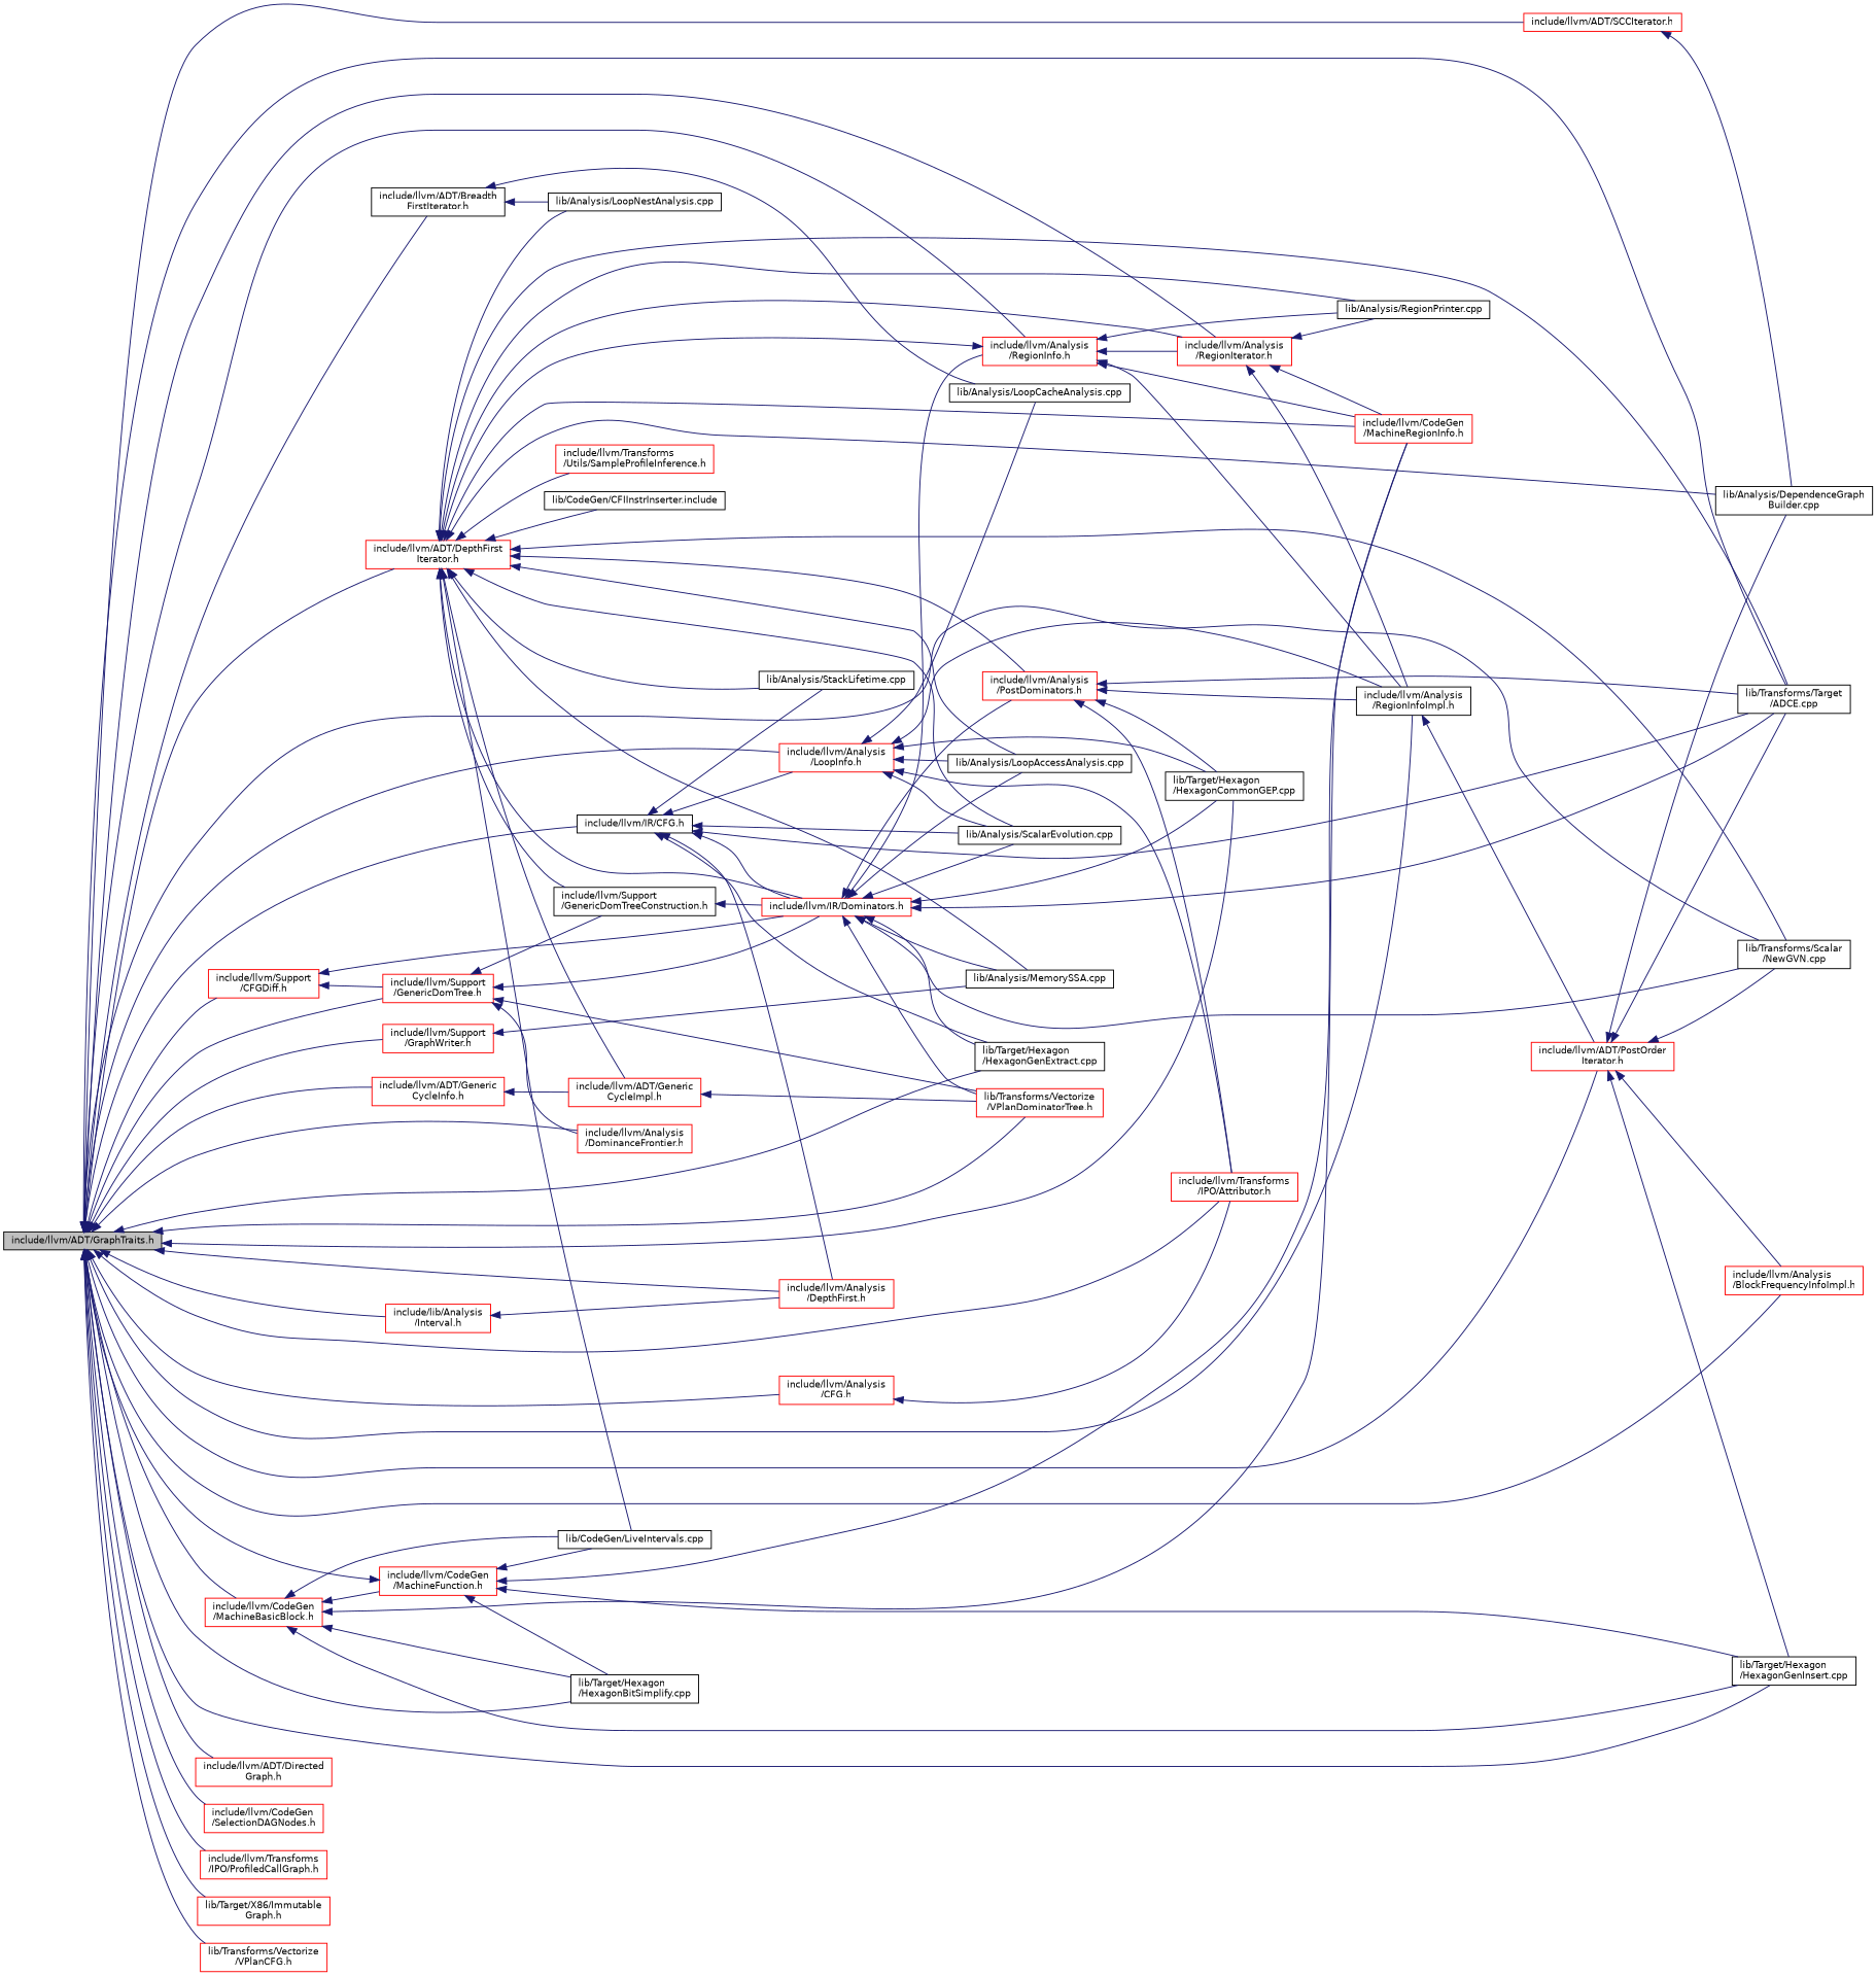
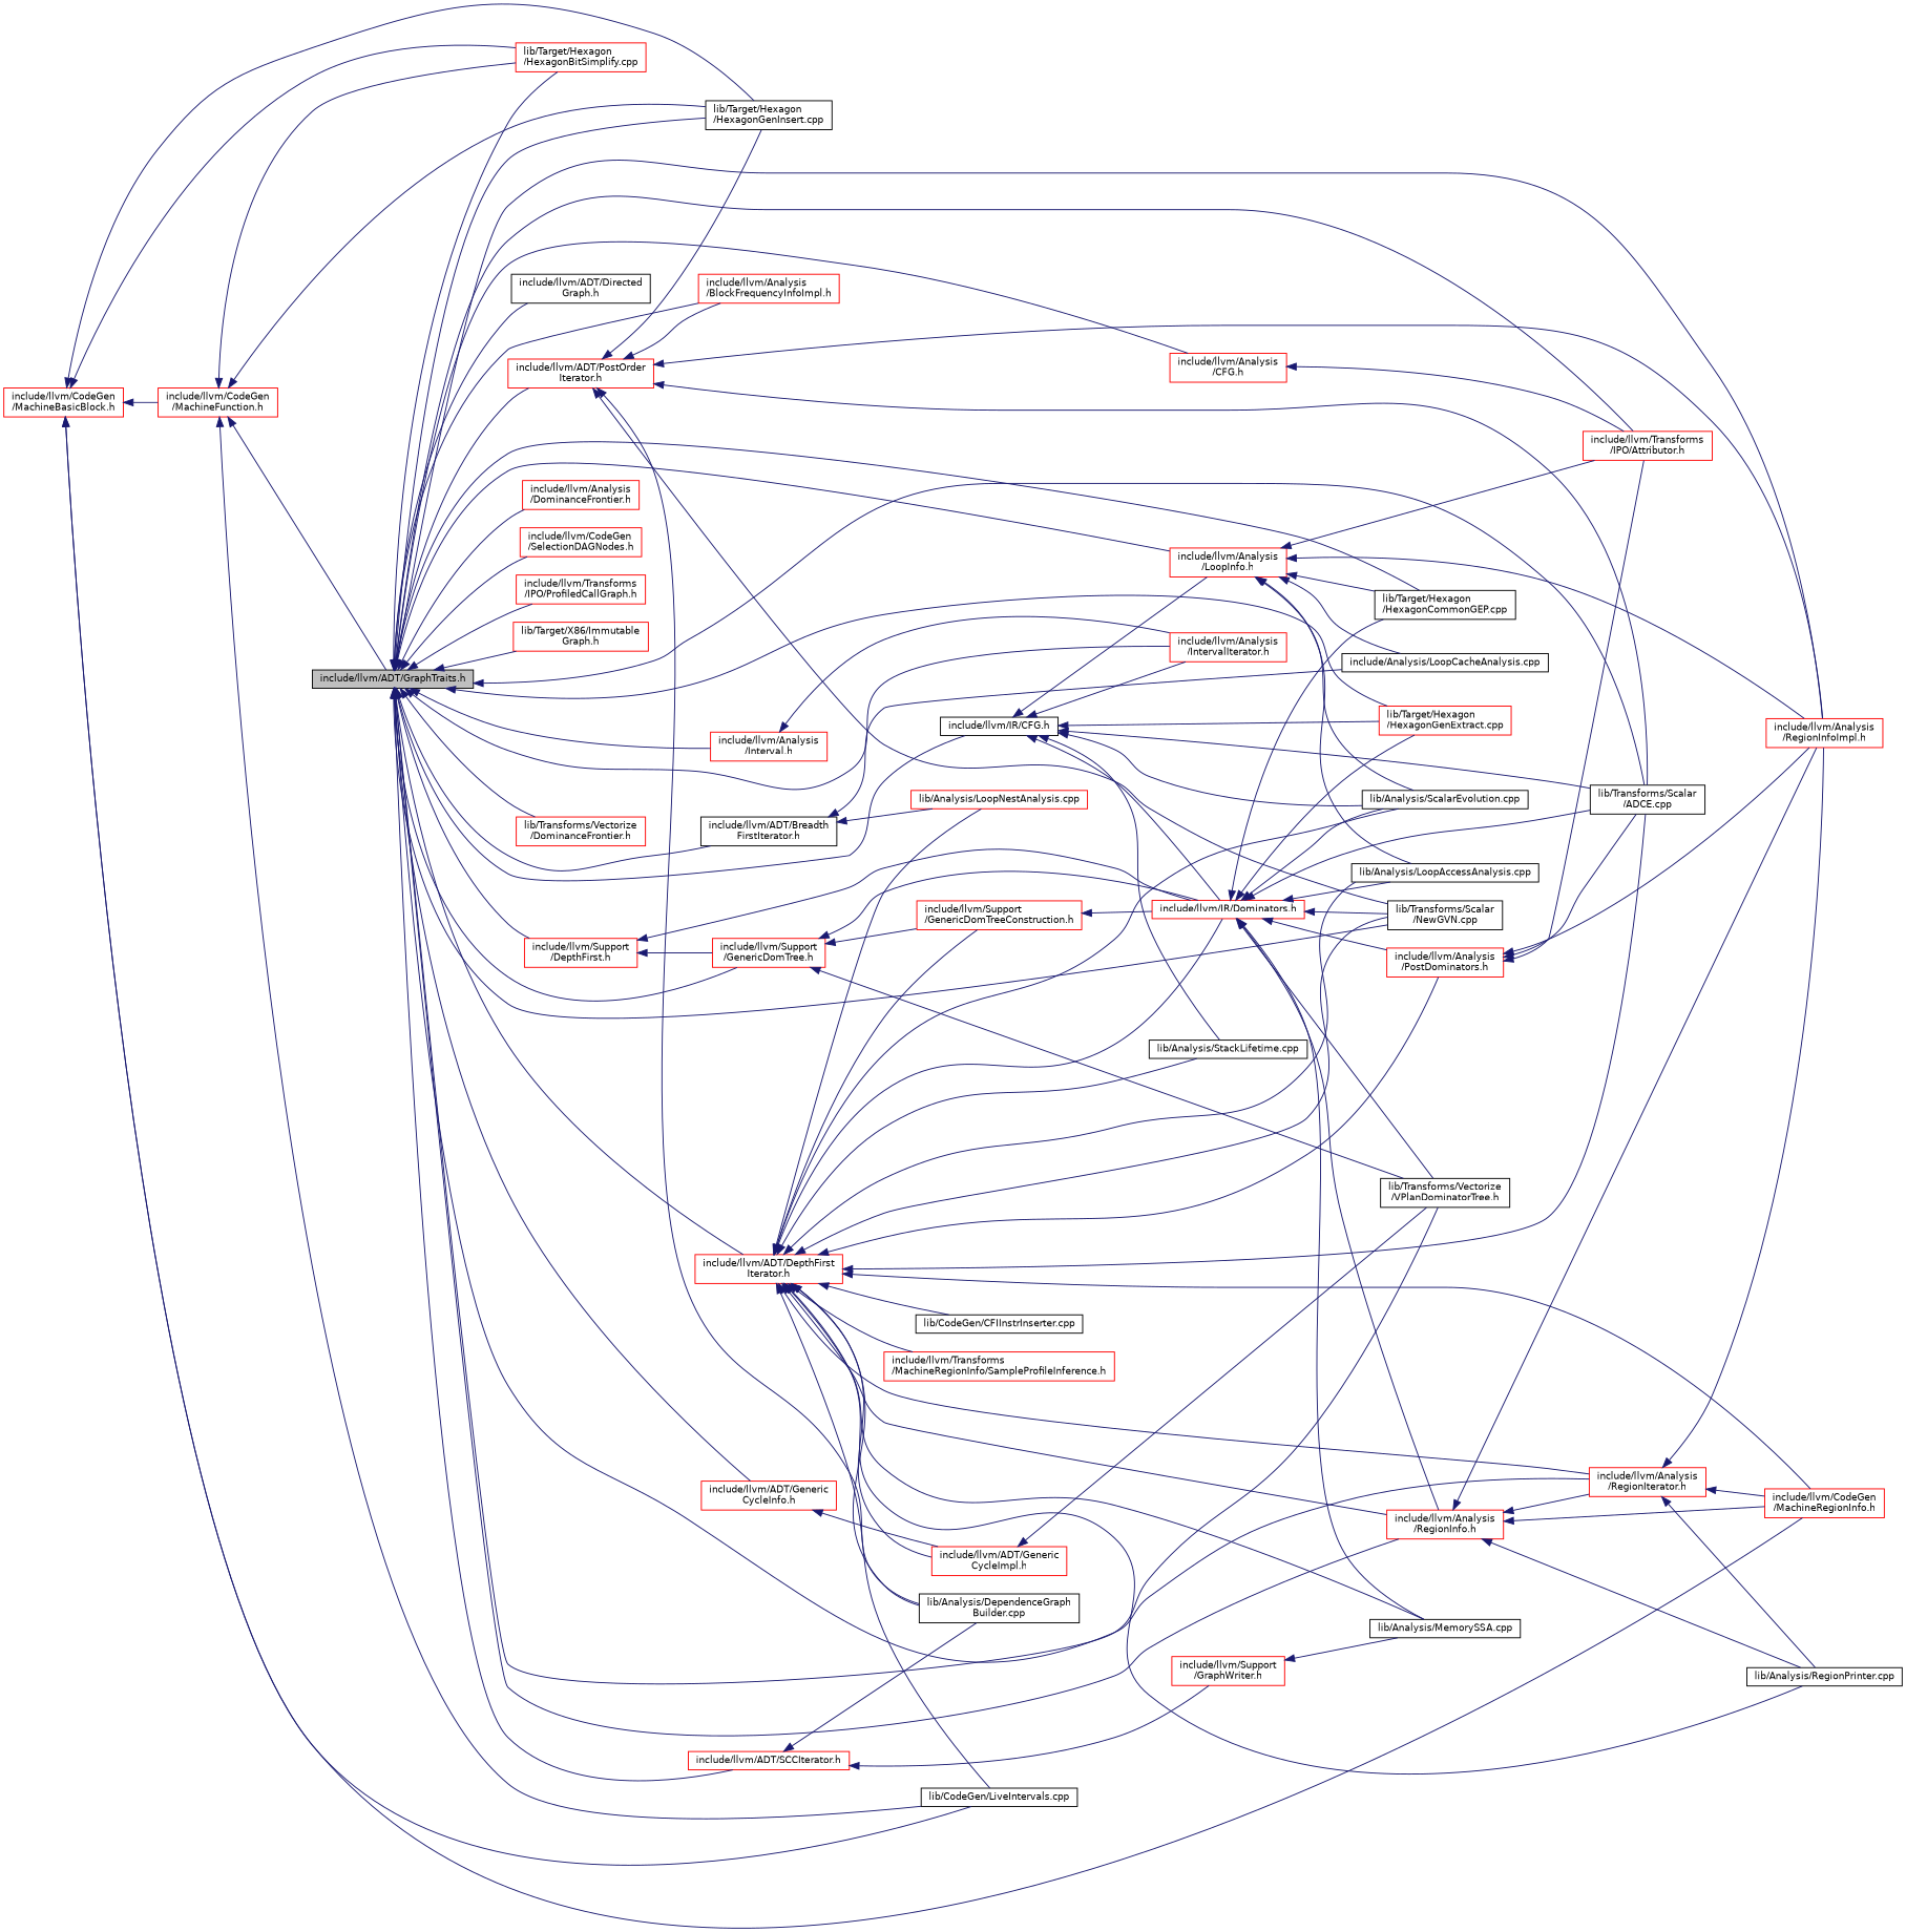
  digraph {
    rankdir=LR
    node [color=red fontname=Helvetica fontsize=10 shape=record]
    edge [color=midnightblue dir=back fontname=Helvetica fontsize=10 labelfontname=Helvetica labelfontsize=10 style=solid]
    n1 [color=black fillcolor=grey75 fontcolor=black height=0.2 label="include/llvm/ADT/GraphTraits.h" style=filled width=0.4]
    n2 [color=black height=0.2 label="include/llvm/ADT/Breadth\lFirstIterator.h" width=0.4]
    n3 [height=0.2 label="include/llvm/ADT/DepthFirst\lIterator.h" width=0.4]
-   n4 [color=black height=0.2 label="include/llvm/Analysis\l/RegionInfoImpl.h" width=0.4]
+   n4 [height=0.2 label="include/llvm/Analysis\l/RegionInfoImpl.h" width=0.4]
    n5 [height=0.2 label="include/llvm/Transforms\l/IPO/Attributor.h" width=0.4]
    n6 [color=black height=0.2 label="lib/Target/Hexagon\l/HexagonCommonGEP.cpp" width=0.4]
-   n7 [color=black height=0.2 label="lib/Transforms/Target\l/ADCE.cpp" width=0.4]
+   n7 [color=black height=0.2 label="lib/Transforms/Scalar\l/ADCE.cpp" width=0.4]
    n8 [height=0.2 label="include/llvm/Analysis\l/RegionInfo.h" width=0.4]
    n9 [height=0.2 label="include/llvm/Analysis\l/RegionIterator.h" width=0.4]
-   n10 [color=black height=0.2 label="lib/Target/Hexagon\l/HexagonGenExtract.cpp" width=0.4]
+   n10 [height=0.2 label="lib/Target/Hexagon\l/HexagonGenExtract.cpp" width=0.4]
    n11 [color=black height=0.2 label="lib/Transforms/Scalar\l/NewGVN.cpp" width=0.4]
-   n12 [height=0.2 label="lib/Transforms/Vectorize\l/VPlanDominatorTree.h" width=0.4]
-   n13 [height=0.2 label="include/llvm/ADT/Directed\lGraph.h" width=0.4]
+   n12 [color=black height=0.2 label="lib/Transforms/Vectorize\l/VPlanDominatorTree.h" width=0.4]
+   n13 [color=black height=0.2 label="include/llvm/ADT/Directed\lGraph.h" width=0.4]
    n14 [height=0.2 label="include/llvm/ADT/Generic\lCycleInfo.h" width=0.4]
    n15 [height=0.2 label="include/llvm/ADT/PostOrder\lIterator.h" width=0.4]
    n16 [height=0.2 label="include/llvm/Analysis\l/BlockFrequencyInfoImpl.h" width=0.4]
    n17 [color=black height=0.2 label="lib/Target/Hexagon\l/HexagonGenInsert.cpp" width=0.4]
    n18 [height=0.2 label="include/llvm/ADT/SCCIterator.h" width=0.4]
    n19 [height=0.2 label="include/llvm/Analysis\l/CFG.h" width=0.4]
    n20 [height=0.2 label="include/llvm/Analysis\l/DominanceFrontier.h" width=0.4]
-   n21 [height=0.2 label="include/lib/Analysis\l/Interval.h" width=0.4]
-   n22 [height=0.2 label="include/llvm/Analysis\l/DepthFirst.h" width=0.4]
+   n21 [height=0.2 label="include/llvm/Analysis\l/Interval.h" width=0.4]
+   n22 [height=0.2 label="include/llvm/Analysis\l/IntervalIterator.h" width=0.4]
    n23 [height=0.2 label="include/llvm/Analysis\l/LoopInfo.h" width=0.4]
    n24 [height=0.2 label="include/llvm/CodeGen\l/MachineBasicBlock.h" width=0.4]
-   n25 [color=black height=0.2 label="lib/Target/Hexagon\l/HexagonBitSimplify.cpp" width=0.4]
+   n25 [height=0.2 label="lib/Target/Hexagon\l/HexagonBitSimplify.cpp" width=0.4]
    n26 [height=0.2 label="include/llvm/CodeGen\l/SelectionDAGNodes.h" width=0.4]
    n27 [color=black height=0.2 label="include/llvm/IR/CFG.h" width=0.4]
-   n28 [height=0.2 label="include/llvm/Support\l/CFGDiff.h" width=0.4]
+   n28 [height=0.2 label="include/llvm/Support\l/DepthFirst.h" width=0.4]
    n29 [height=0.2 label="include/llvm/Support\l/GenericDomTree.h" width=0.4]
    n30 [height=0.2 label="include/llvm/Support\l/GraphWriter.h" width=0.4]
    n31 [height=0.2 label="include/llvm/Transforms\l/IPO/ProfiledCallGraph.h" width=0.4]
    n32 [height=0.2 label="lib/Target/X86/Immutable\lGraph.h" width=0.4]
-   n33 [height=0.2 label="lib/Transforms/Vectorize\l/VPlanCFG.h" width=0.4]
-   n34 [color=black height=0.2 label="lib/Analysis/LoopCacheAnalysis.cpp" width=0.4]
-   n35 [color=black height=0.2 label="lib/Analysis/LoopNestAnalysis.cpp" width=0.4]
+   n33 [height=0.2 label="lib/Transforms/Vectorize\l/DominanceFrontier.h" width=0.4]
+   n34 [color=black height=0.2 label="include/Analysis/LoopCacheAnalysis.cpp" width=0.4]
+   n35 [height=0.2 label="lib/Analysis/LoopNestAnalysis.cpp" width=0.4]
    n36 [height=0.2 label="include/llvm/ADT/Generic\lCycleImpl.h" width=0.4]
    n37 [height=0.2 label="include/llvm/Analysis\l/PostDominators.h" width=0.4]
    n38 [height=0.2 label="include/llvm/CodeGen\l/MachineRegionInfo.h" width=0.4]
    n39 [color=black height=0.2 label="lib/Analysis/RegionPrinter.cpp" width=0.4]
    n40 [height=0.2 label="include/llvm/IR/Dominators.h" width=0.4]
    n41 [color=black height=0.2 label="lib/Analysis/LoopAccessAnalysis.cpp" width=0.4]
    n42 [color=black height=0.2 label="lib/Analysis/MemorySSA.cpp" width=0.4]
    n43 [color=black height=0.2 label="lib/Analysis/ScalarEvolution.cpp" width=0.4]
-   n44 [color=black height=0.2 label="include/llvm/Support\l/GenericDomTreeConstruction.h" width=0.4]
-   n45 [height=0.2 label="include/llvm/Transforms\l/Utils/SampleProfileInference.h" width=0.4]
+   n44 [height=0.2 label="include/llvm/Support\l/GenericDomTreeConstruction.h" width=0.4]
+   n45 [height=0.2 label="include/llvm/Transforms\l/MachineRegionInfo/SampleProfileInference.h" width=0.4]
    n46 [color=black height=0.2 label="lib/Analysis/DependenceGraph\lBuilder.cpp" width=0.4]
    n47 [color=black height=0.2 label="lib/Analysis/StackLifetime.cpp" width=0.4]
-   n48 [color=black height=0.2 label="lib/CodeGen/CFIInstrInserter.include" width=0.4]
+   n48 [color=black height=0.2 label="lib/CodeGen/CFIInstrInserter.cpp" width=0.4]
    n49 [color=black height=0.2 label="lib/CodeGen/LiveIntervals.cpp" width=0.4]
    n50 [height=0.2 label="include/llvm/CodeGen\l/MachineFunction.h" width=0.4]
    n1 -> n2
    n1 -> n3
    n1 -> n4
    n1 -> n5
    n1 -> n6
    n1 -> n7
    n1 -> n8
    n1 -> n9
    n1 -> n10
    n1 -> n11
    n1 -> n12
    n1 -> n13
    n1 -> n14
    n1 -> n15
    n1 -> n16
    n1 -> n17
    n1 -> n18
    n1 -> n19
    n1 -> n20
    n1 -> n21
    n1 -> n22
    n1 -> n23
-   n1 -> n24
    n1 -> n25
    n1 -> n26
    n1 -> n27
    n1 -> n28
    n1 -> n29
-   n1 -> n30
+   n18 -> n30
    n1 -> n31
    n1 -> n32
    n1 -> n33
    n2 -> n34
    n2 -> n35
    n3 -> n7
-   n8 -> n3
+   n3 -> n8
    n3 -> n9
    n3 -> n11
    n3 -> n35
    n3 -> n36
    n3 -> n37
    n3 -> n38
    n3 -> n39
    n3 -> n40
    n3 -> n41
    n3 -> n42
    n3 -> n43
    n3 -> n44
    n3 -> n45
    n3 -> n46
    n3 -> n47
    n3 -> n48
    n3 -> n49
    n8 -> n4
    n8 -> n9
    n8 -> n38
    n8 -> n39
    n9 -> n4
    n9 -> n38
    n9 -> n39
    n14 -> n36
-   n4 -> n15
+   n15 -> n4
    n15 -> n7
    n15 -> n11
    n15 -> n16
    n15 -> n17
    n15 -> n46
    n18 -> n46
    n19 -> n5
    n21 -> n22
    n23 -> n4
    n23 -> n5
    n23 -> n6
    n23 -> n34
    n23 -> n41
    n23 -> n43
    n24 -> n17
    n24 -> n25
    n24 -> n38
    n24 -> n49
    n24 -> n50
    n27 -> n7
    n27 -> n10
    n27 -> n22
    n27 -> n23
    n27 -> n40
    n27 -> n43
    n27 -> n47
    n28 -> n29
    n28 -> n40
    n29 -> n12
-   n29 -> n20
    n29 -> n40
    n29 -> n44
    n30 -> n42
    n36 -> n12
    n37 -> n4
    n37 -> n5
-   n37 -> n6
    n37 -> n7
    n40 -> n6
    n40 -> n7
    n40 -> n8
    n40 -> n10
    n40 -> n11
    n40 -> n12
    n40 -> n37
    n40 -> n41
    n40 -> n42
    n40 -> n43
    n44 -> n40
    n50 -> n1
    n50 -> n17
    n50 -> n25
-   n50 -> n38
    n50 -> n49
  }
